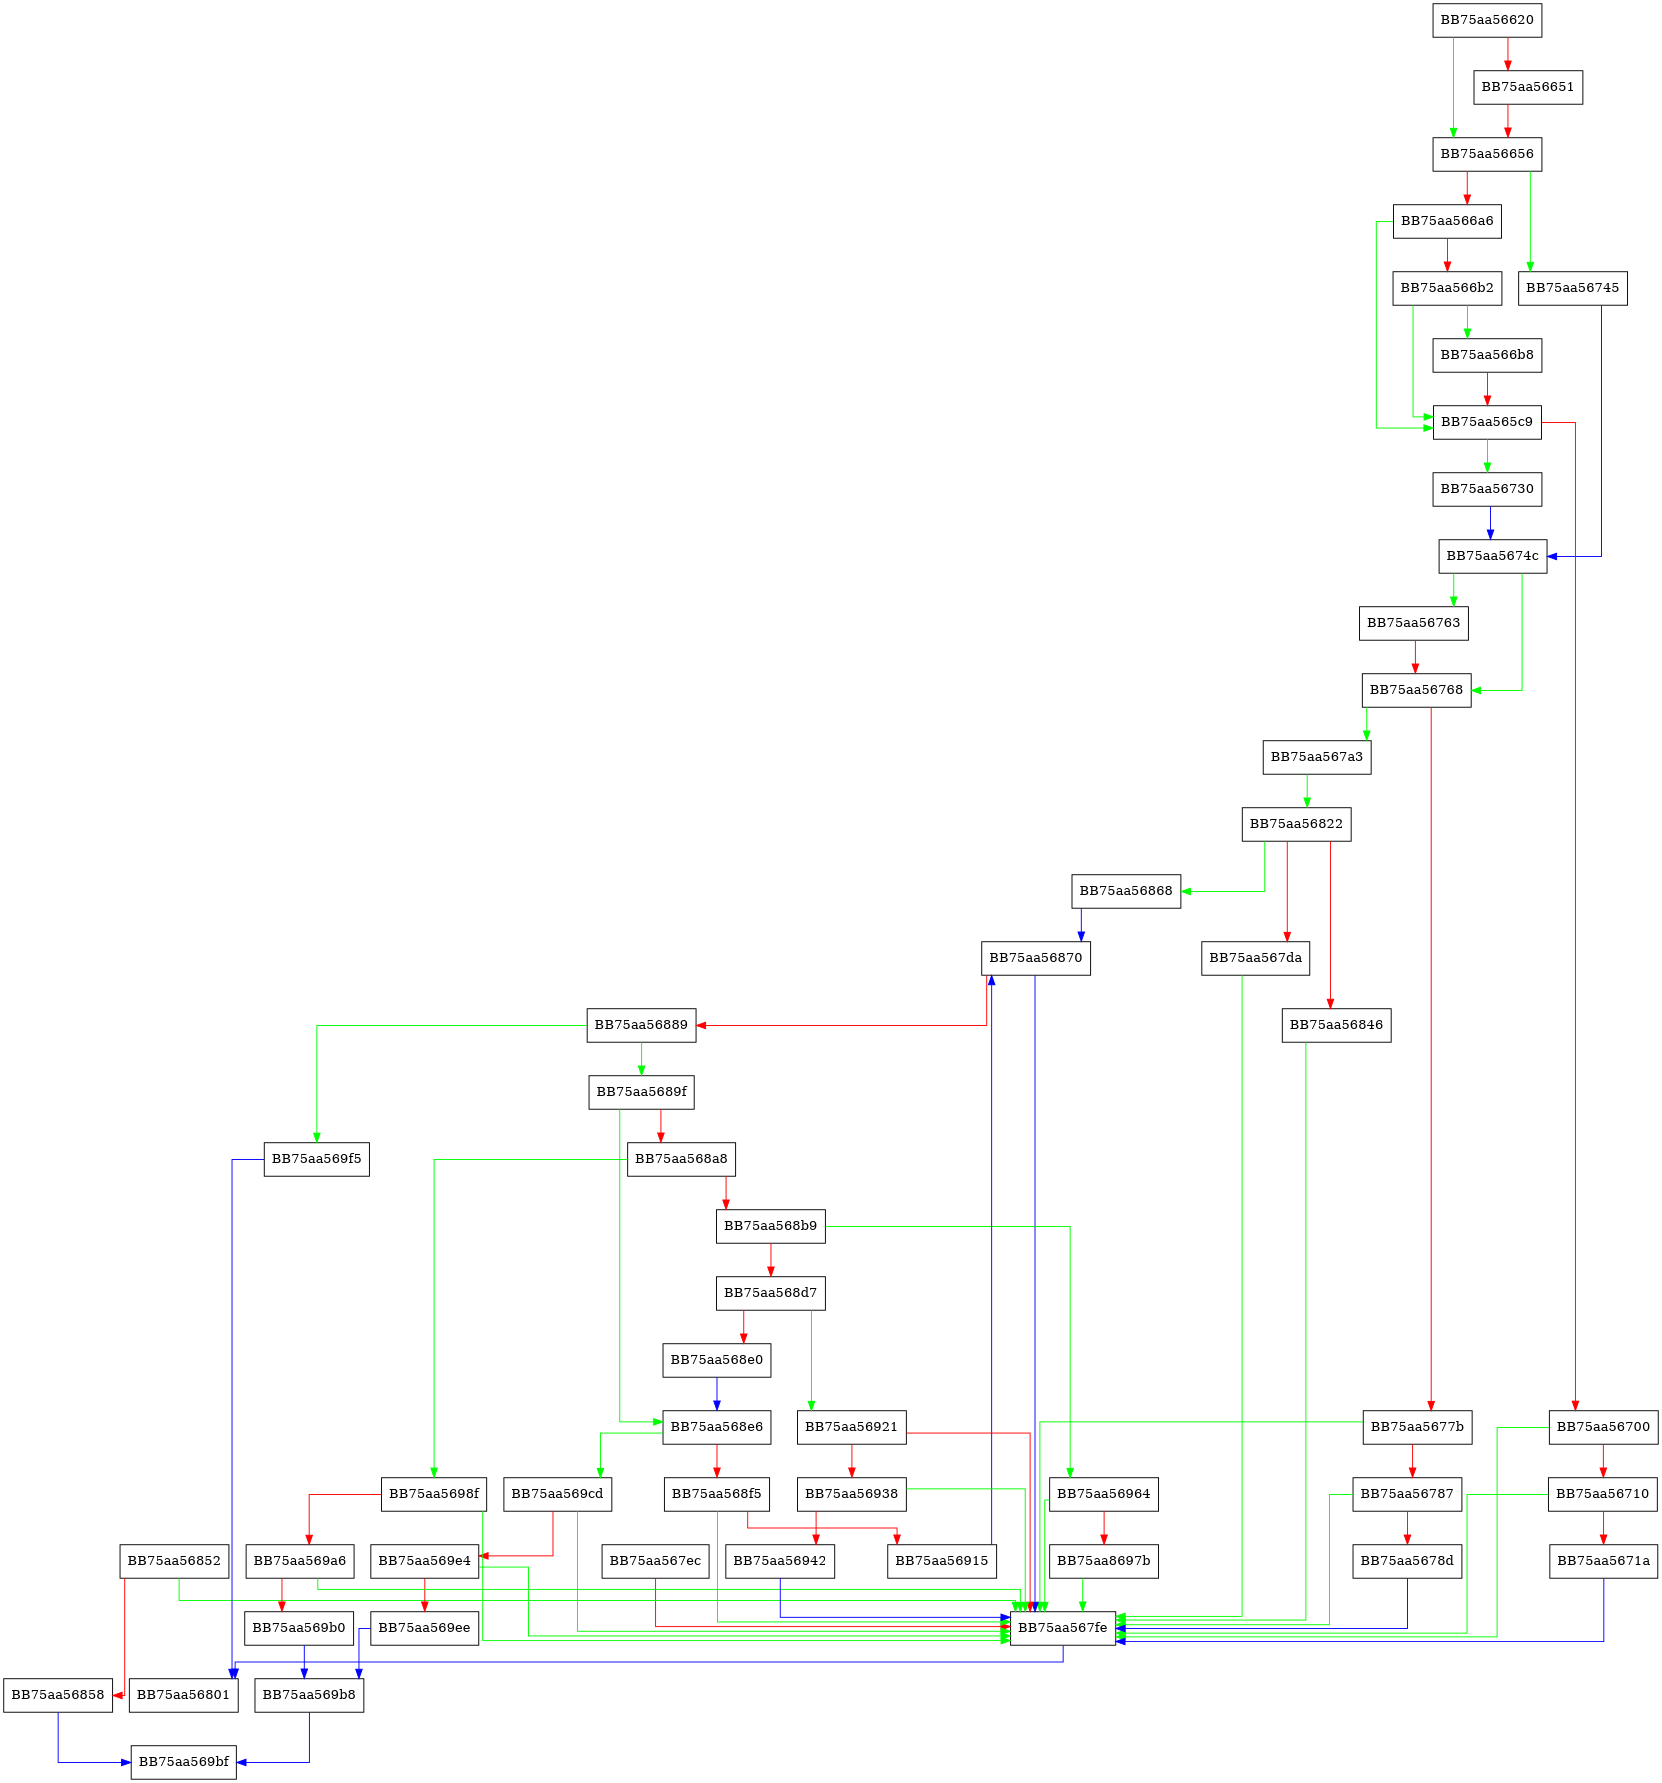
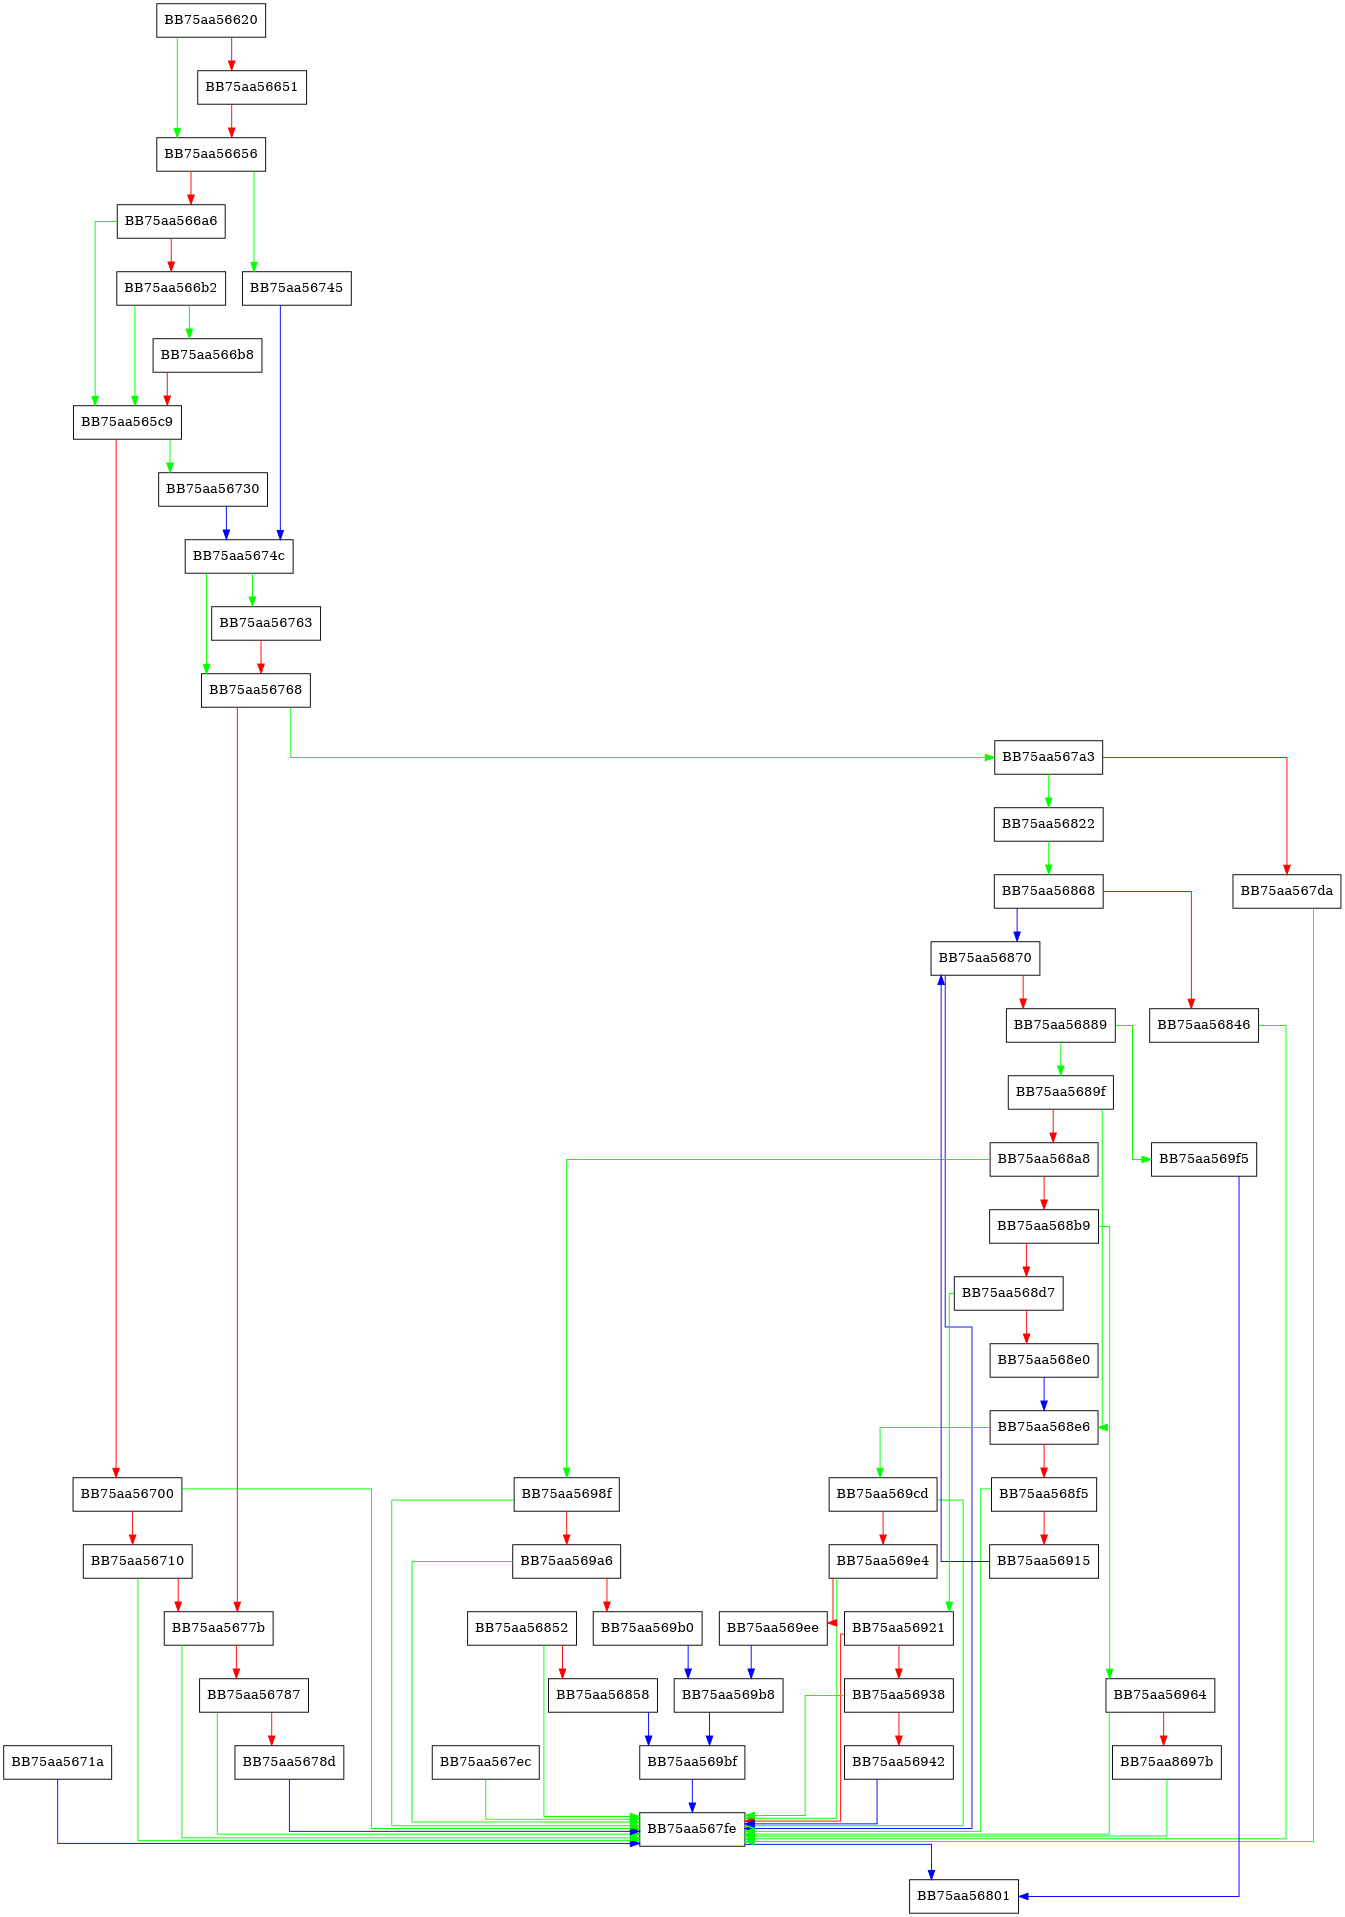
  digraph {
    splines=ortho
    node [shape=box]
    edge [color=green]
    BB75aa56620
    BB75aa56656
    BB75aa56651
    BB75aa56745
    BB75aa566a6
    BB75aa5674c
    n7 [label=BB75aa565c9]
    BB75aa566b2
    BB75aa56768
    BB75aa56763
    BB75aa56730
    BB75aa56700
    BB75aa566b8
    BB75aa567fe
    BB75aa56710
    BB75aa56801
    BB75aa5671a
    BB75aa567a3
    BB75aa5677b
    BB75aa56822
    BB75aa567da
    BB75aa56787
    BB75aa56868
    BB75aa56846
    BB75aa5678d
    BB75aa56870
    BB75aa567ec
    BB75aa56889
    BB75aa56852
    BB75aa56858
    BB75aa569bf
    BB75aa569f5
    BB75aa5689f
    BB75aa568e6
    BB75aa568a8
    BB75aa569cd
    BB75aa568f5
    BB75aa5698f
    BB75aa568b9
    BB75aa569e4
    BB75aa56915
    BB75aa569a6
    BB75aa56964
    BB75aa568d7
    BB75aa569b0
    n46 [label=BB75aa8697b]
    BB75aa56921
    BB75aa568e0
    BB75aa56938
    BB75aa56942
    BB75aa569ee
    BB75aa569b8
    BB75aa56620 -> BB75aa56656
    BB75aa56620 -> BB75aa56651 [color=red]
    BB75aa56656 -> BB75aa56745
    BB75aa56656 -> BB75aa566a6 [color=red]
    BB75aa56651 -> BB75aa56656 [color=red]
    BB75aa56745 -> BB75aa5674c [color=blue]
    BB75aa566a6 -> n7
    BB75aa566a6 -> BB75aa566b2 [color=red]
    BB75aa5674c -> BB75aa56768
    BB75aa5674c -> BB75aa56763
    n7 -> BB75aa56730
    n7 -> BB75aa56700 [color=red]
    BB75aa566b2 -> n7
    BB75aa566b2 -> BB75aa566b8
    BB75aa56768 -> BB75aa567a3
    BB75aa56768 -> BB75aa5677b [color=red]
    BB75aa56763 -> BB75aa56768 [color=red]
    BB75aa56730 -> BB75aa5674c [color=blue]
    BB75aa56700 -> BB75aa567fe
    BB75aa56700 -> BB75aa56710 [color=red]
    BB75aa566b8 -> n7 [color=red]
    BB75aa567fe -> BB75aa56801 [color=blue]
    BB75aa56710 -> BB75aa567fe
-   BB75aa56710 -> BB75aa5671a [color=red]
+   BB75aa56710 -> BB75aa5677b [color=red]
    BB75aa5671a -> BB75aa567fe [color=blue]
    BB75aa567a3 -> BB75aa56822
-   BB75aa56822 -> BB75aa567da [color=red]
+   BB75aa567a3 -> BB75aa567da [color=red]
    BB75aa5677b -> BB75aa567fe
    BB75aa5677b -> BB75aa56787 [color=red]
    BB75aa56822 -> BB75aa56868
-   BB75aa56822 -> BB75aa56846 [color=red]
+   BB75aa56868 -> BB75aa56846 [color=red]
    BB75aa567da -> BB75aa567fe
    BB75aa56787 -> BB75aa567fe
    BB75aa56787 -> BB75aa5678d [color=red]
    BB75aa56868 -> BB75aa56870 [color=blue]
    BB75aa56846 -> BB75aa567fe
    BB75aa5678d -> BB75aa567fe [color=blue]
    BB75aa56870 -> BB75aa567fe [color=blue]
    BB75aa56870 -> BB75aa56889 [color=red]
-   BB75aa567ec -> BB75aa567fe [color=red]
+   BB75aa567ec -> BB75aa567fe
    BB75aa56889 -> BB75aa569f5
    BB75aa56889 -> BB75aa5689f
    BB75aa56852 -> BB75aa567fe
    BB75aa56852 -> BB75aa56858 [color=red]
    BB75aa56858 -> BB75aa569bf [color=blue]
+   BB75aa569bf -> BB75aa567fe [color=blue]
    BB75aa569f5 -> BB75aa56801 [color=blue]
    BB75aa5689f -> BB75aa568e6
    BB75aa5689f -> BB75aa568a8 [color=red]
    BB75aa568e6 -> BB75aa569cd
    BB75aa568e6 -> BB75aa568f5 [color=red]
    BB75aa568a8 -> BB75aa5698f
    BB75aa568a8 -> BB75aa568b9 [color=red]
    BB75aa569cd -> BB75aa567fe
    BB75aa569cd -> BB75aa569e4 [color=red]
    BB75aa568f5 -> BB75aa567fe
    BB75aa568f5 -> BB75aa56915 [color=red]
    BB75aa5698f -> BB75aa567fe
    BB75aa5698f -> BB75aa569a6 [color=red]
    BB75aa568b9 -> BB75aa56964
    BB75aa568b9 -> BB75aa568d7 [color=red]
    BB75aa569e4 -> BB75aa567fe
    BB75aa569e4 -> BB75aa569ee [color=red]
    BB75aa56915 -> BB75aa56870 [color=blue]
    BB75aa569a6 -> BB75aa567fe
    BB75aa569a6 -> BB75aa569b0 [color=red]
    BB75aa56964 -> BB75aa567fe
    BB75aa56964 -> n46 [color=red]
    BB75aa568d7 -> BB75aa56921
    BB75aa568d7 -> BB75aa568e0 [color=red]
    BB75aa569b0 -> BB75aa569b8 [color=blue]
    n46 -> BB75aa567fe
    BB75aa56921 -> BB75aa567fe [color=red]
    BB75aa56921 -> BB75aa56938 [color=red]
    BB75aa568e0 -> BB75aa568e6 [color=blue]
    BB75aa56938 -> BB75aa567fe
    BB75aa56938 -> BB75aa56942 [color=red]
    BB75aa56942 -> BB75aa567fe [color=blue]
    BB75aa569ee -> BB75aa569b8 [color=blue]
    BB75aa569b8 -> BB75aa569bf [color=blue]
  }
